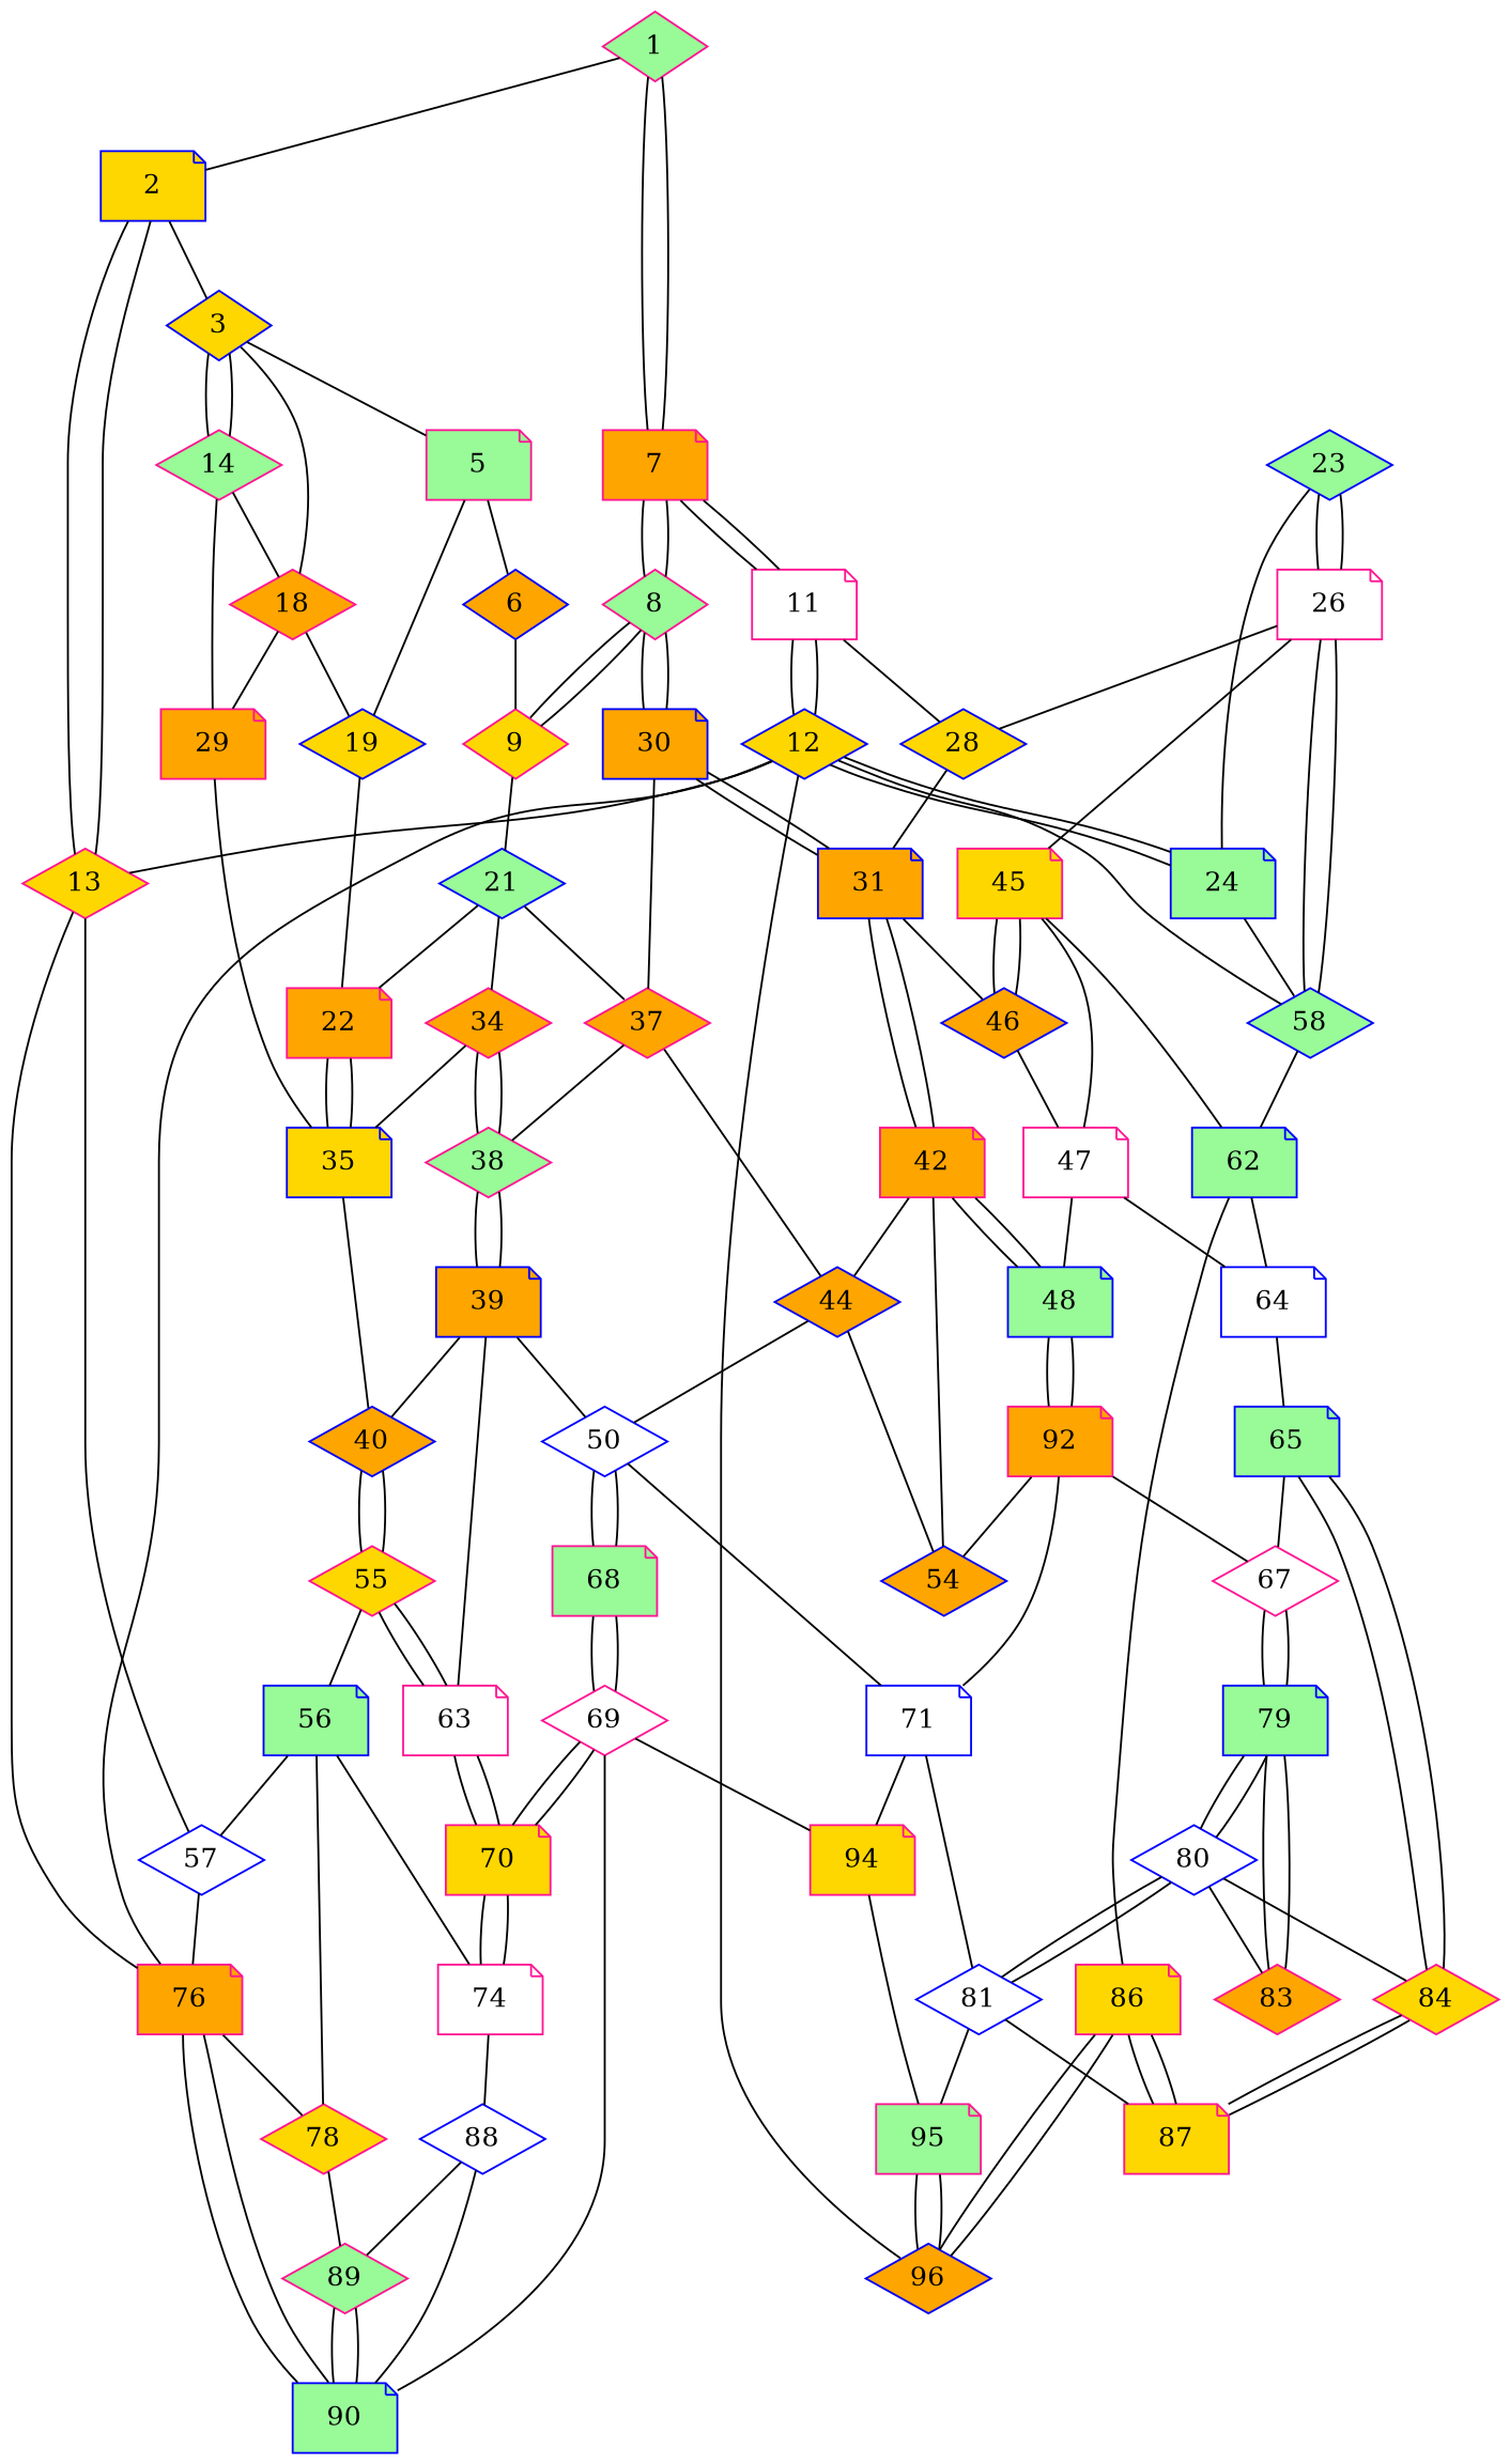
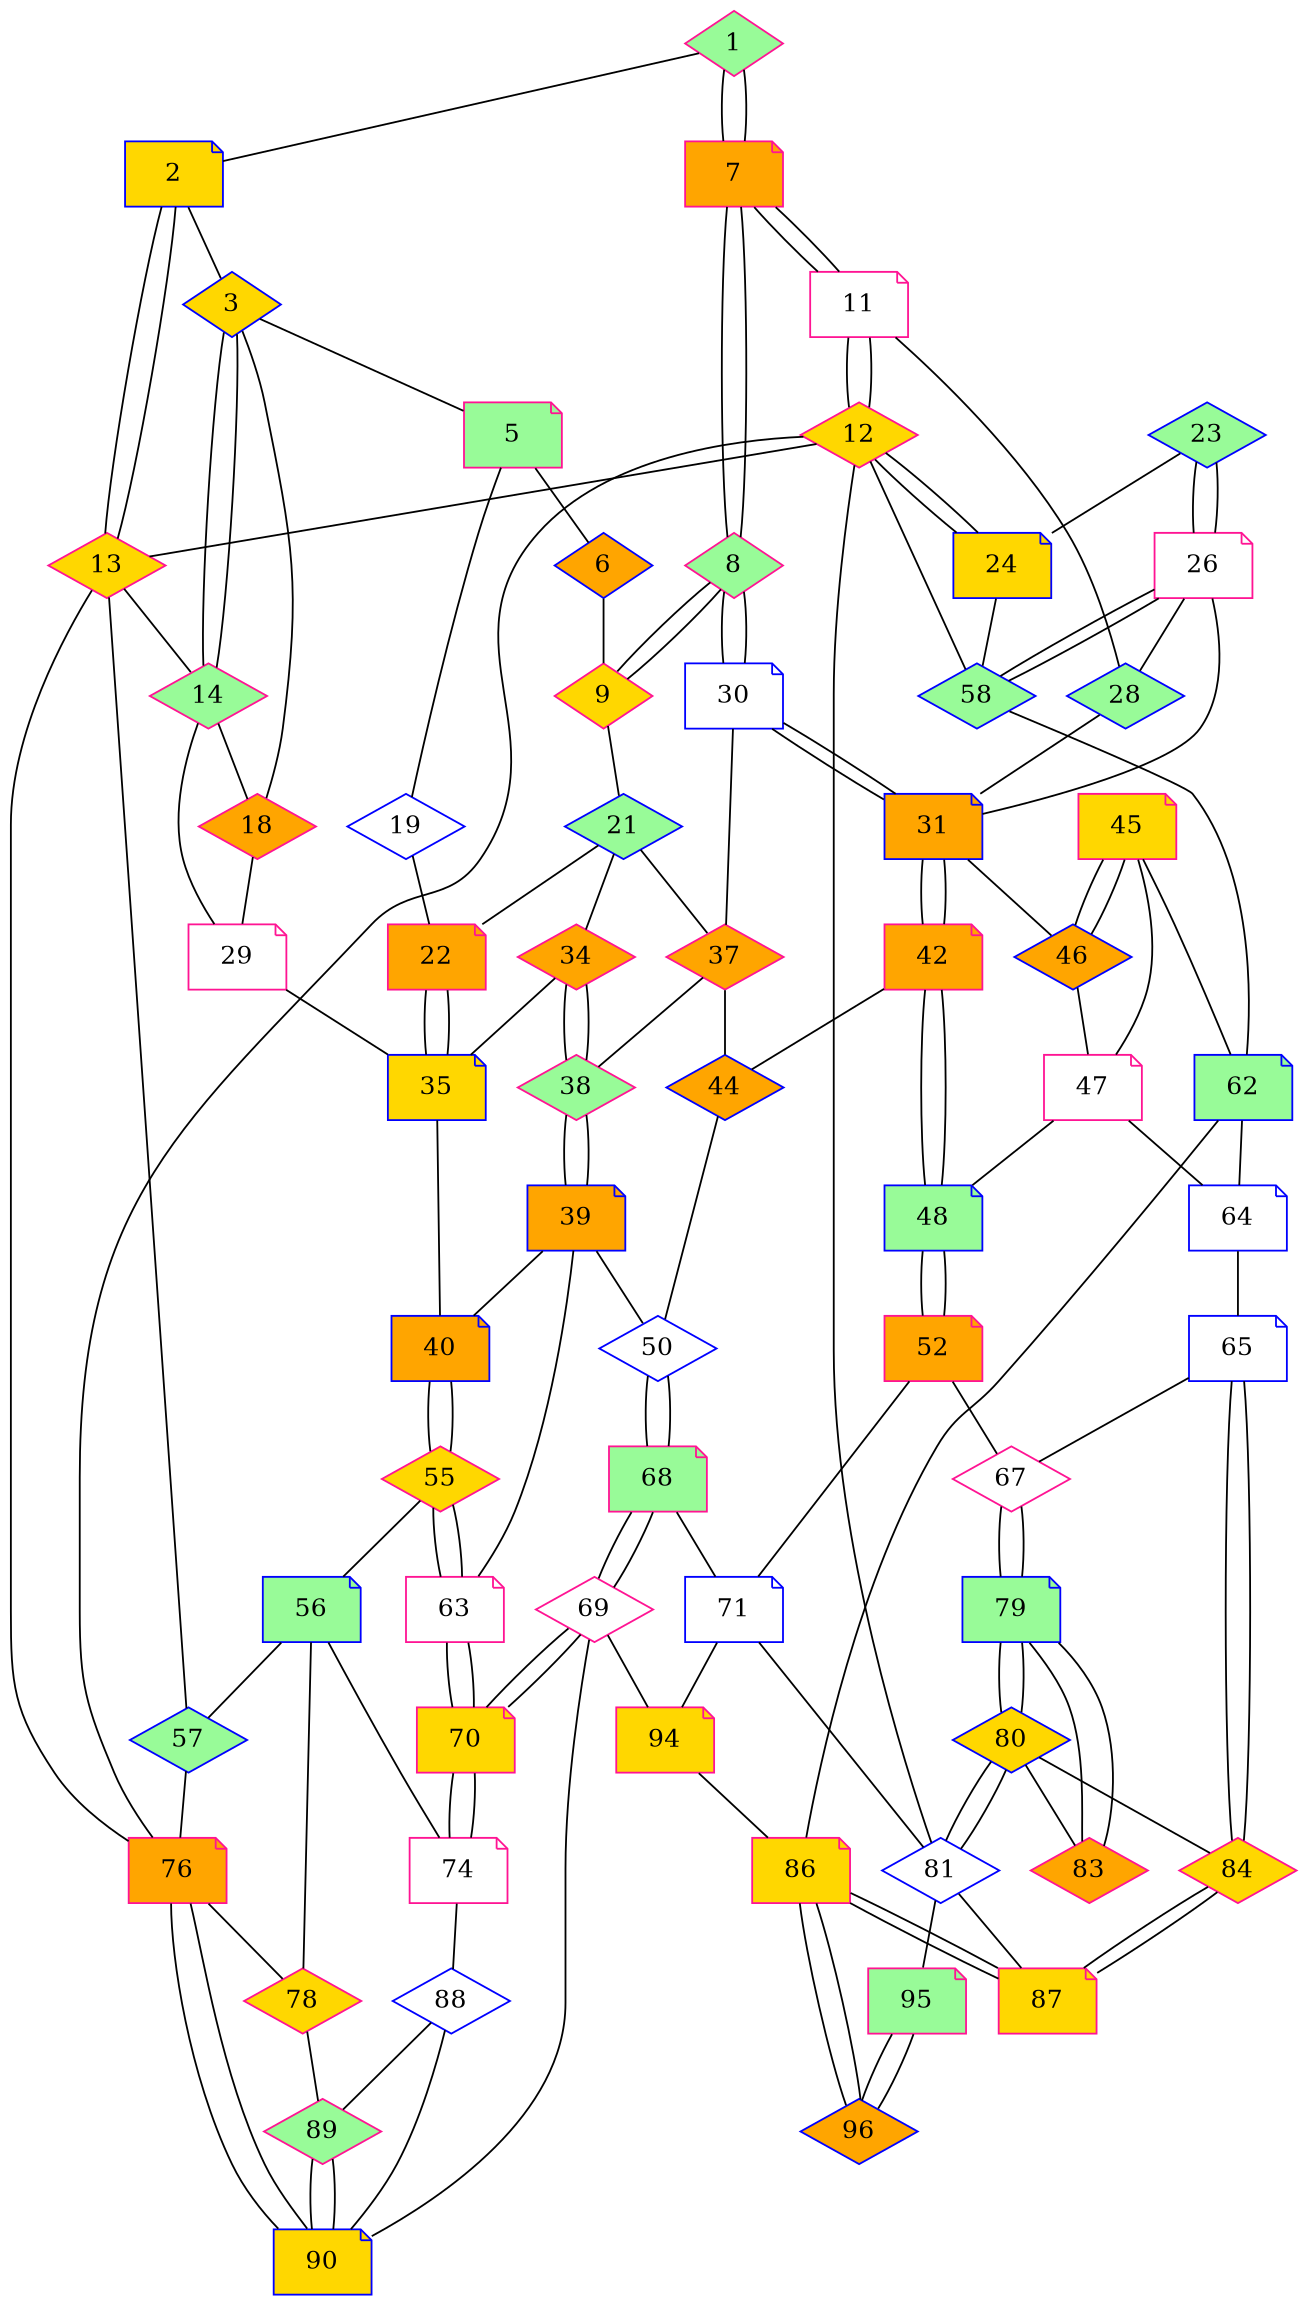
  graph {
    node [color=deeppink fillcolor=palegreen shape=note style=filled]
    1 [shape=diamond]
    2 [color=blue fillcolor=gold]
    7 [fillcolor=orange]
    3 [color=blue fillcolor=gold shape=diamond super="+4"]
    13 [fillcolor=gold shape=diamond super="+16"]
    8 [shape=diamond]
    11 [fillcolor=white super="+25"]
    5 [super="+17"]
    14 [shape=diamond super="+15"]
    18 [fillcolor=orange shape=diamond super="+20"]
    76 [fillcolor=orange super="+77"]
-   57 [color=blue fillcolor=white shape=diamond]
+   57 [color=blue shape=diamond]
    6 [color=blue fillcolor=orange shape=diamond super="+10"]
-   19 [color=blue fillcolor=gold shape=diamond]
-   29 [fillcolor=orange]
+   19 [color=blue fillcolor=white shape=diamond]
+   29 [fillcolor=white]
    9 [fillcolor=gold shape=diamond]
    22 [fillcolor=orange]
    21 [color=blue shape=diamond super="+33"]
-   30 [color=blue fillcolor=orange]
-   12 [color=blue fillcolor=gold shape=diamond super="+73"]
-   28 [color=blue fillcolor=gold shape=diamond]
+   30 [color=blue fillcolor=white]
+   12 [fillcolor=gold shape=diamond super="+73"]
+   28 [color=blue shape=diamond]
    37 [fillcolor=orange shape=diamond super="+41"]
    31 [color=blue fillcolor=orange super="+32"]
    34 [fillcolor=orange shape=diamond]
-   24 [color=blue]
+   24 [color=blue fillcolor=gold]
    58 [color=blue shape=diamond super="+61"]
    96 [color=blue fillcolor=orange shape=diamond]
    62 [color=blue super="+72"]
    78 [fillcolor=gold shape=diamond]
-   90 [color=blue super="+91"]
+   90 [color=blue fillcolor=gold super="+91"]
    35 [color=blue fillcolor=gold super="+36"]
    38 [shape=diamond]
    44 [color=blue fillcolor=orange shape=diamond super="+49"]
-   40 [color=blue fillcolor=orange shape=diamond]
+   40 [color=blue fillcolor=orange]
    23 [color=blue shape=diamond]
    26 [fillcolor=white super="+27"]
    45 [fillcolor=gold super="+59"]
    46 [color=blue fillcolor=orange shape=diamond]
    47 [fillcolor=white super="+60"]
    42 [fillcolor=orange super="+43"]
    48 [color=blue]
-   54 [color=blue fillcolor=orange shape=diamond]
    39 [color=blue fillcolor=orange super="+51"]
    55 [fillcolor=gold shape=diamond]
    50 [color=blue fillcolor=white shape=diamond]
    63 [fillcolor=white]
    68
    70 [fillcolor=gold]
    56 [color=blue super="+75"]
-   52 [fillcolor=orange super="+53" label=92]
+   52 [fillcolor=orange super="+53"]
    64 [color=blue fillcolor=white]
    86 [fillcolor=gold]
-   65 [color=blue super="+66"]
+   65 [color=blue fillcolor=white super="+66"]
    67 [fillcolor=white shape=diamond]
    71 [color=blue fillcolor=white super="+82"]
    69 [fillcolor=white shape=diamond super="+92"]
    79 [color=blue]
    94 [fillcolor=gold]
    81 [color=blue fillcolor=white shape=diamond super="+93"]
    74 [fillcolor=white]
    88 [color=blue fillcolor=white shape=diamond]
    89 [shape=diamond]
    87 [fillcolor=gold]
    84 [fillcolor=gold shape=diamond]
-   80 [color=blue fillcolor=white shape=diamond super="+85"]
+   80 [color=blue fillcolor=gold shape=diamond super="+85"]
    83 [fillcolor=orange shape=diamond]
    95
    1 -- 2
    1 -- 7
    1 -- 7
    2 -- 3
    2 -- 13
    2 -- 13
    7 -- 8
    7 -- 8
    7 -- 11
    7 -- 11
    3 -- 5
    3 -- 14
    3 -- 14
    3 -- 18
+   13 -- 14
    13 -- 76
    13 -- 57
    8 -- 9
    8 -- 9
    8 -- 30
    8 -- 30
    11 -- 12
    11 -- 12
    11 -- 28
    5 -- 6 [weight=2]
    5 -- 19
    14 -- 18
    14 -- 29
-   18 -- 19
    18 -- 29
    76 -- 78
    76 -- 90
    76 -- 90
    57 -- 76
    6 -- 9
    19 -- 22
    29 -- 35
    9 -- 21
    22 -- 35
    22 -- 35
    21 -- 22
    21 -- 37
    21 -- 34
    30 -- 37
    30 -- 31
    30 -- 31
    12 -- 13
    12 -- 76
    12 -- 24
    12 -- 24
    12 -- 58
-   12 -- 96
+   12 -- 81
    28 -- 31
    37 -- 38
    37 -- 44
    31 -- 46
    31 -- 42
    31 -- 42
    34 -- 35
    34 -- 38
    34 -- 38
    24 -- 58
    58 -- 62
    62 -- 64
    62 -- 86
    78 -- 89
    35 -- 40
    38 -- 39
    38 -- 39
-   44 -- 54
    44 -- 50
    40 -- 55
    40 -- 55
    23 -- 24
    23 -- 26
    23 -- 26
    26 -- 28
    26 -- 58
    26 -- 58
-   26 -- 45
+   26 -- 31
    45 -- 62
    45 -- 46
    45 -- 46
    45 -- 47
    46 -- 47
    47 -- 48
    47 -- 64
    42 -- 44
    42 -- 48
    42 -- 48
-   42 -- 54
    48 -- 52
    48 -- 52
    39 -- 40
    39 -- 50
    39 -- 63
    55 -- 63
    55 -- 63
    55 -- 56
    50 -- 68
    50 -- 68
    63 -- 70
    63 -- 70
-   50 -- 71
+   68 -- 71
    68 -- 69
    68 -- 69
    70 -- 74
    70 -- 74
    56 -- 57
    56 -- 78
    56 -- 74
-   52 -- 54
    52 -- 67
    52 -- 71
    64 -- 65
    86 -- 96
    86 -- 96
    86 -- 87
    86 -- 87
    65 -- 67
    65 -- 84
    65 -- 84
    67 -- 79
    67 -- 79
    71 -- 94
    71 -- 81
    69 -- 90
    69 -- 70
    69 -- 70
    69 -- 94
    79 -- 80
    79 -- 80
    79 -- 83
    79 -- 83
-   94 -- 95
+   94 -- 86
    81 -- 87
    81 -- 95
    74 -- 88
    88 -- 90
    88 -- 89
    89 -- 90
    89 -- 90
    84 -- 87
    84 -- 87
    80 -- 81
    80 -- 81
    80 -- 84
    80 -- 83
    95 -- 96
    95 -- 96
  }
